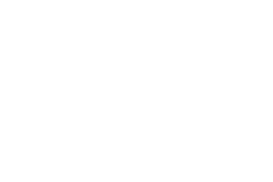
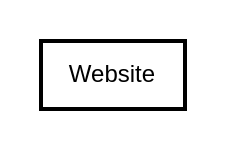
  <mxCell id="0" />
  <mxCell id="1" parent="0" />
+ <mxCell id="2" value="Website" style="whiteSpace=wrap;strokeWidth=2;" vertex="1" parent="1"><mxGeometry width="72" height="34" as="geometry" x="20" y="20" /></mxCell>
